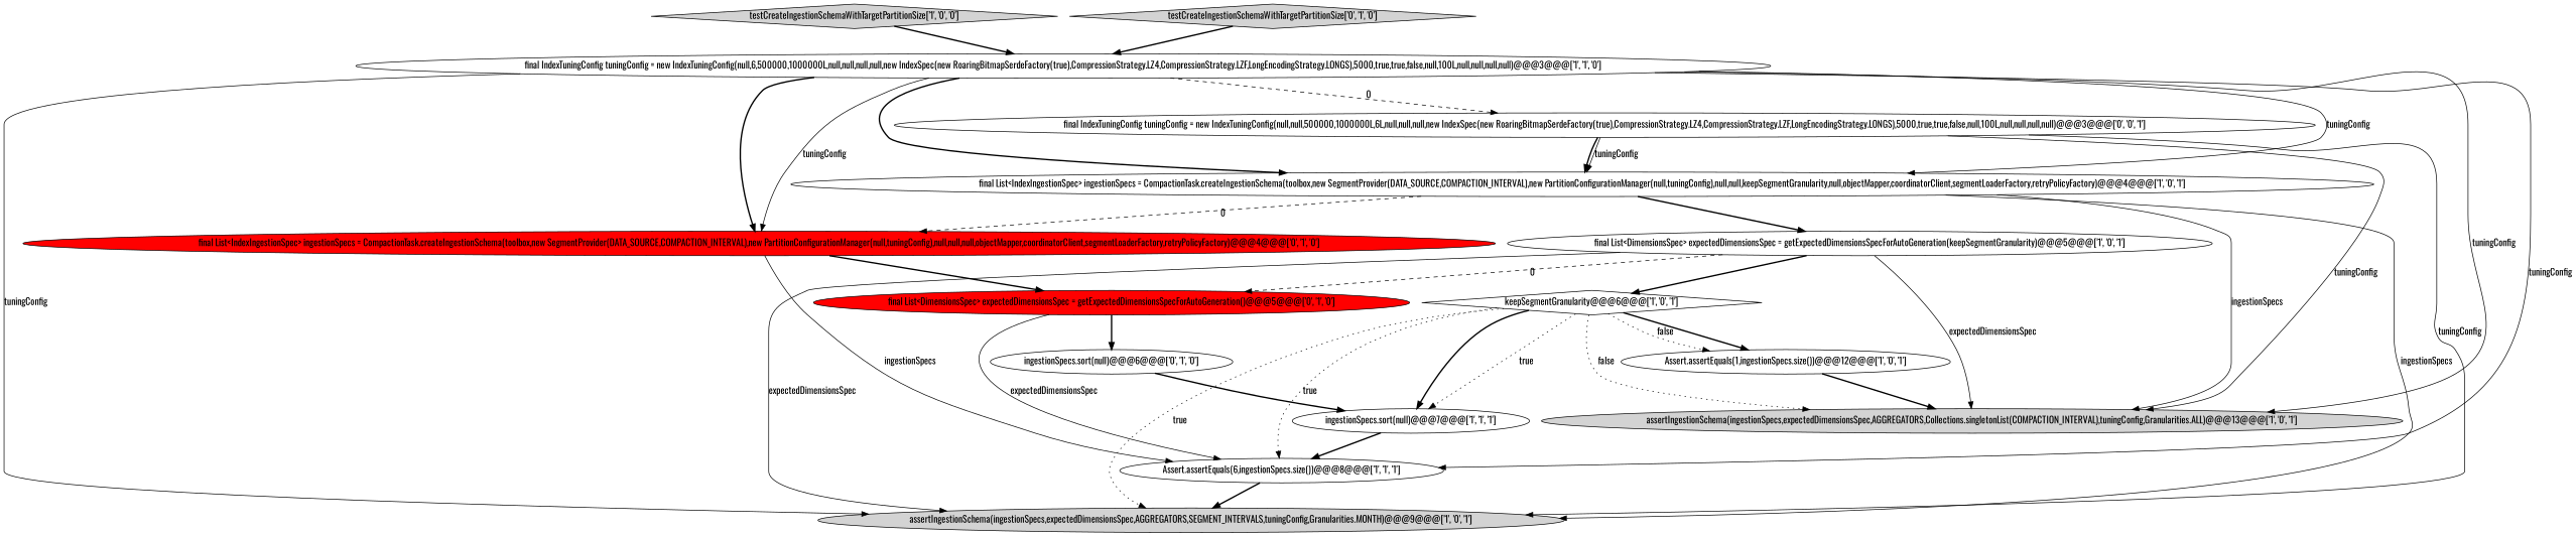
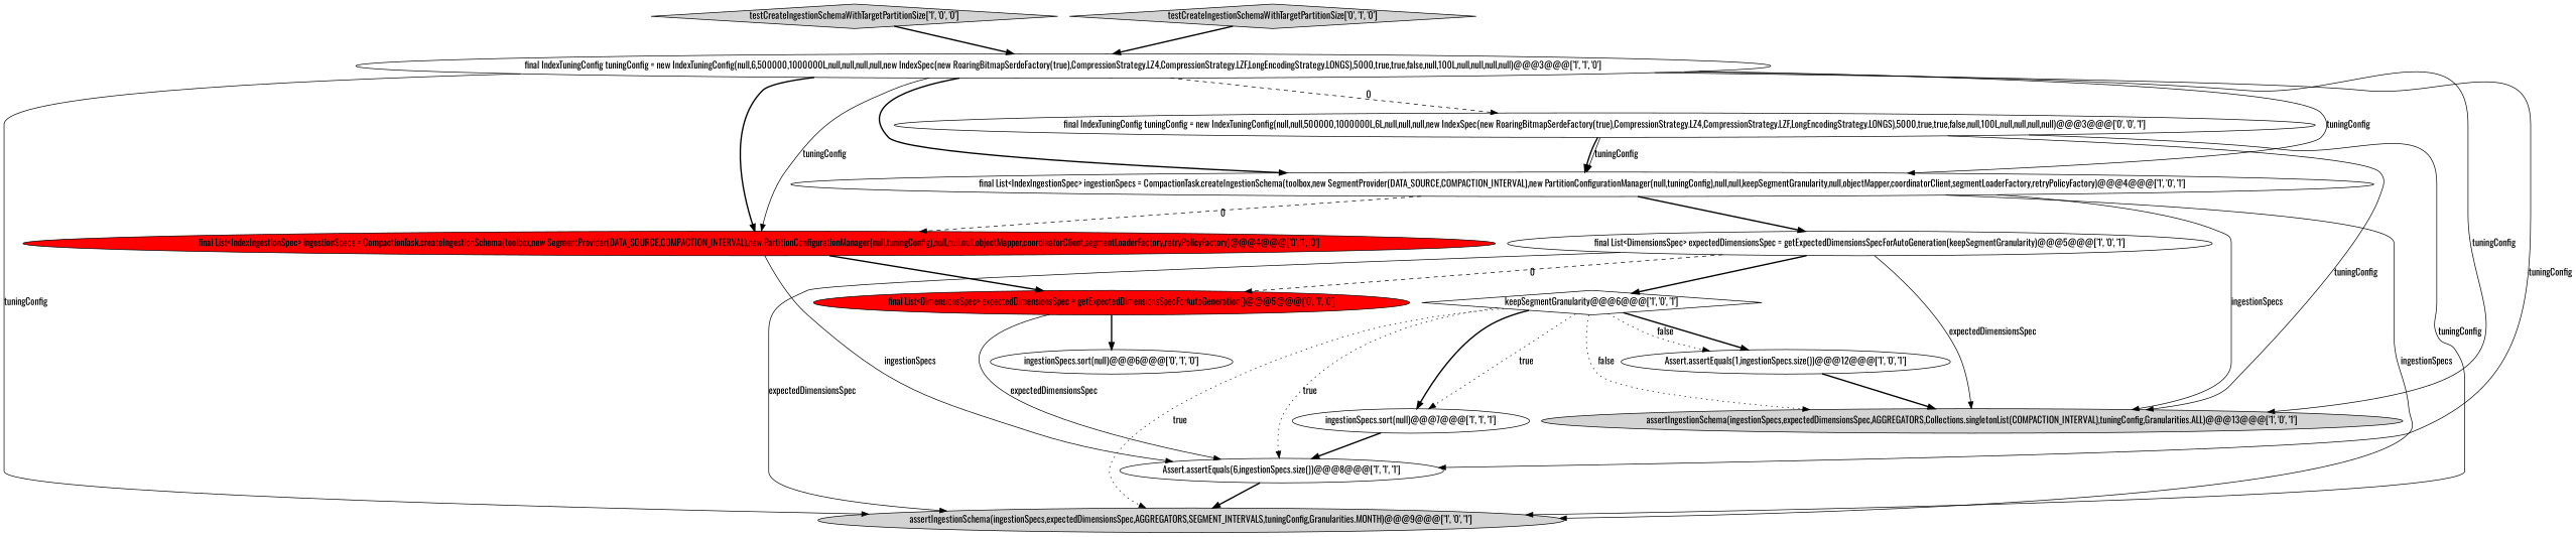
  digraph {
    fontname=Oswald
    node [fillcolor=white fontname=Oswald shape=ellipse style=filled]
    edge [fontname=Oswald style=bold]
    n1 [fillcolor=lightgray label="assertIngestionSchema(ingestionSpecs,expectedDimensionsSpec,AGGREGATORS,SEGMENT_INTERVALS,tuningConfig,Granularities.MONTH)@@@9@@@['1', '0', '1']"]
    n2 [label="keepSegmentGranularity@@@6@@@['1', '0', '1']" shape=diamond]
    n3 [label="Assert.assertEquals(6,ingestionSpecs.size())@@@8@@@['1', '1', '1']"]
    n4 [label="ingestionSpecs.sort(null)@@@7@@@['1', '1', '1']"]
    n5 [fillcolor=lightgray label="assertIngestionSchema(ingestionSpecs,expectedDimensionsSpec,AGGREGATORS,Collections.singletonList(COMPACTION_INTERVAL),tuningConfig,Granularities.ALL)@@@13@@@['1', '0', '1']"]
    n6 [label="Assert.assertEquals(1,ingestionSpecs.size())@@@12@@@['1', '0', '1']"]
    n7 [label="final IndexTuningConfig tuningConfig = new IndexTuningConfig(null,6,500000,1000000L,null,null,null,null,new IndexSpec(new RoaringBitmapSerdeFactory(true),CompressionStrategy.LZ4,CompressionStrategy.LZF,LongEncodingStrategy.LONGS),5000,true,true,false,null,100L,null,null,null,null)@@@3@@@['1', '1', '0']"]
    n8 [label="final List<IndexIngestionSpec> ingestionSpecs = CompactionTask.createIngestionSchema(toolbox,new SegmentProvider(DATA_SOURCE,COMPACTION_INTERVAL),new PartitionConfigurationManager(null,tuningConfig),null,null,keepSegmentGranularity,null,objectMapper,coordinatorClient,segmentLoaderFactory,retryPolicyFactory)@@@4@@@['1', '0', '1']"]
    n9 [fillcolor=red label="final List<IndexIngestionSpec> ingestionSpecs = CompactionTask.createIngestionSchema(toolbox,new SegmentProvider(DATA_SOURCE,COMPACTION_INTERVAL),new PartitionConfigurationManager(null,tuningConfig),null,null,null,objectMapper,coordinatorClient,segmentLoaderFactory,retryPolicyFactory)@@@4@@@['0', '1', '0']"]
    n10 [label="final IndexTuningConfig tuningConfig = new IndexTuningConfig(null,null,500000,1000000L,6L,null,null,null,new IndexSpec(new RoaringBitmapSerdeFactory(true),CompressionStrategy.LZ4,CompressionStrategy.LZF,LongEncodingStrategy.LONGS),5000,true,true,false,null,100L,null,null,null,null)@@@3@@@['0', '0', '1']"]
    n11 [label="final List<DimensionsSpec> expectedDimensionsSpec = getExpectedDimensionsSpecForAutoGeneration(keepSegmentGranularity)@@@5@@@['1', '0', '1']"]
    n12 [fillcolor=red label="final List<DimensionsSpec> expectedDimensionsSpec = getExpectedDimensionsSpecForAutoGeneration()@@@5@@@['0', '1', '0']"]
    n13 [fillcolor=lightgray label="testCreateIngestionSchemaWithTargetPartitionSize['1', '0', '0']" shape=diamond]
    n14 [fillcolor=lightgray label="testCreateIngestionSchemaWithTargetPartitionSize['0', '1', '0']" shape=diamond]
    n15 [label="ingestionSpecs.sort(null)@@@6@@@['0', '1', '0']"]
    n2 -> n1 [label=true style=dotted]
    n2 -> n3 [label=true style=dotted]
    n2 -> n4
    n2 -> n4 [label=true style=dotted]
    n2 -> n5 [label=false style=dotted]
    n2 -> n6
    n2 -> n6 [label=false style=dotted]
    n3 -> n1
    n4 -> n3
    n6 -> n5
    n7 -> n1 [label=tuningConfig style=solid]
    n7 -> n3 [label=tuningConfig style=solid]
    n7 -> n5 [label=tuningConfig style=solid]
    n7 -> n8 [label=tuningConfig style=solid]
    n7 -> n8
    n7 -> n9
    n7 -> n9 [label=tuningConfig style=solid]
    n7 -> n10 [label=0 style=dashed]
    n8 -> n1 [label=ingestionSpecs style=solid]
    n8 -> n5 [label=ingestionSpecs style=solid]
    n8 -> n9 [label=0 style=dashed]
    n8 -> n11
    n9 -> n3 [label=ingestionSpecs style=solid]
    n9 -> n12
    n10 -> n1 [label=tuningConfig style=solid]
    n10 -> n5 [label=tuningConfig style=solid]
    n10 -> n8
    n10 -> n8 [label=tuningConfig style=solid]
    n11 -> n1 [label=expectedDimensionsSpec style=solid]
    n11 -> n2
    n11 -> n5 [label=expectedDimensionsSpec style=solid]
    n11 -> n12 [label=0 style=dashed]
    n12 -> n3 [label=expectedDimensionsSpec style=solid]
    n12 -> n15
    n13 -> n7
    n14 -> n7
-   n15 -> n4
  }
